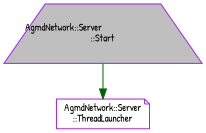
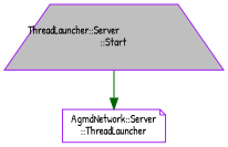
  digraph {
    rankdir=TB
    fontname="Patrick Hand"
    node [color=purple fontname="Patrick Hand" fontsize=10 style=filled]
-   n1 [fillcolor=grey75 fontcolor=black height=0.2 label="AgmdNetwork::Server\l::Start" shape=trapezium width=0.4]
+   n1 [fillcolor=grey75 fontcolor=black height=0.2 label="ThreadLauncher::Server\l::Start" shape=trapezium width=0.4]
    n2 [fillcolor=white height=0.2 label="AgmdNetwork::Server\l::ThreadLauncher" shape=note width=0.4]
    n1 -> n2 [color=darkgreen fontname="Patrick Hand" fontsize=10 labelfontname=Helvetica labelfontsize=10 style=solid]
  }
